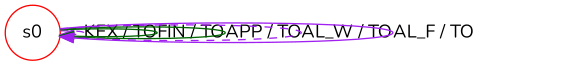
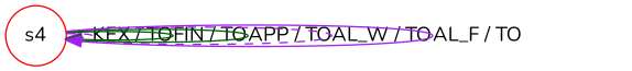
  digraph {
    fontname=Nunito
    edge [color=purple style=solid fontname=Nunito]
-   n1 [label=s0 shape=circle color=red fontname=Nunito]
+   n1 [label=s4 shape=circle color=red fontname=Nunito]
    n1 -> n1 [label="KEX / TO" style=dashed]
    n1 -> n1 [label="FIN / TO" color=darkgreen]
    n1 -> n1 [label="APP / TO" color=darkgreen]
    n1 -> n1 [label="AL_W / TO" style=dashed]
    n1 -> n1 [label="AL_F / TO"]
  }
